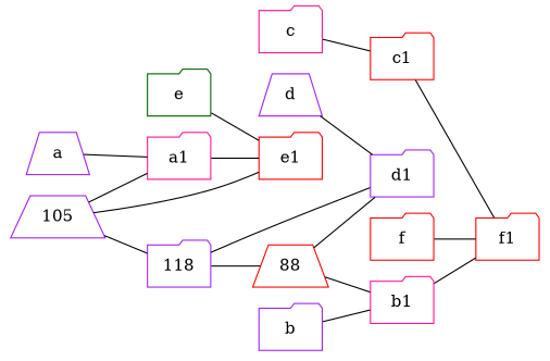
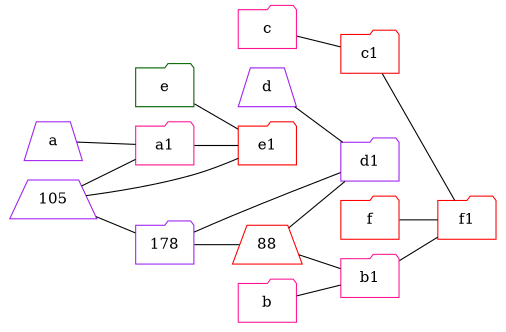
  graph {
    rankdir=LR
    node [color=red labelfontsize=50 shape=folder]
    f
    f1
-   118 [color=purple]
+   118 [color=purple label=178]
    88 [shape=trapezium]
    d1 [color=purple]
    b1 [color=deeppink]
    105 [color=purple shape=trapezium]
    a1 [color=deeppink]
    e1
-   b [color=purple]
+   b [color=deeppink]
    c [color=deeppink]
    c1
    a [color=purple shape=trapezium]
    d [color=purple shape=trapezium]
    e [color=darkgreen]
    f -- f1
    118 -- 88
    118 -- d1
    88 -- d1
    88 -- b1
    b1 -- f1
    105 -- 118
    105 -- a1
    105 -- e1
    a1 -- e1
    b -- b1
    c -- c1
    c1 -- f1
    a -- a1
    d -- d1
    e -- e1
  }
